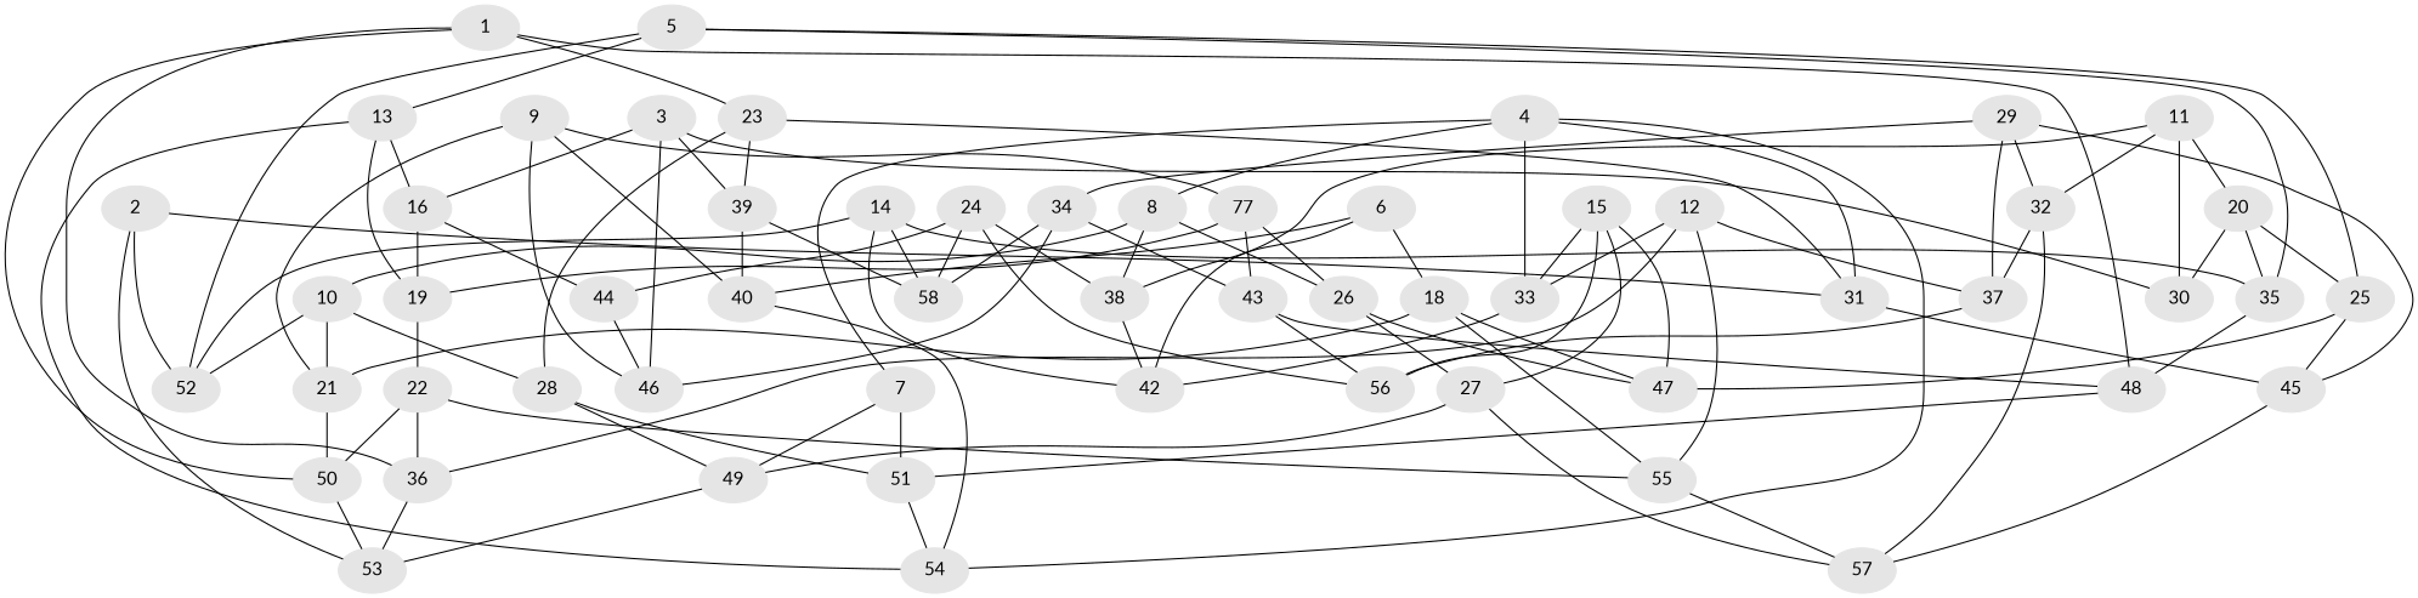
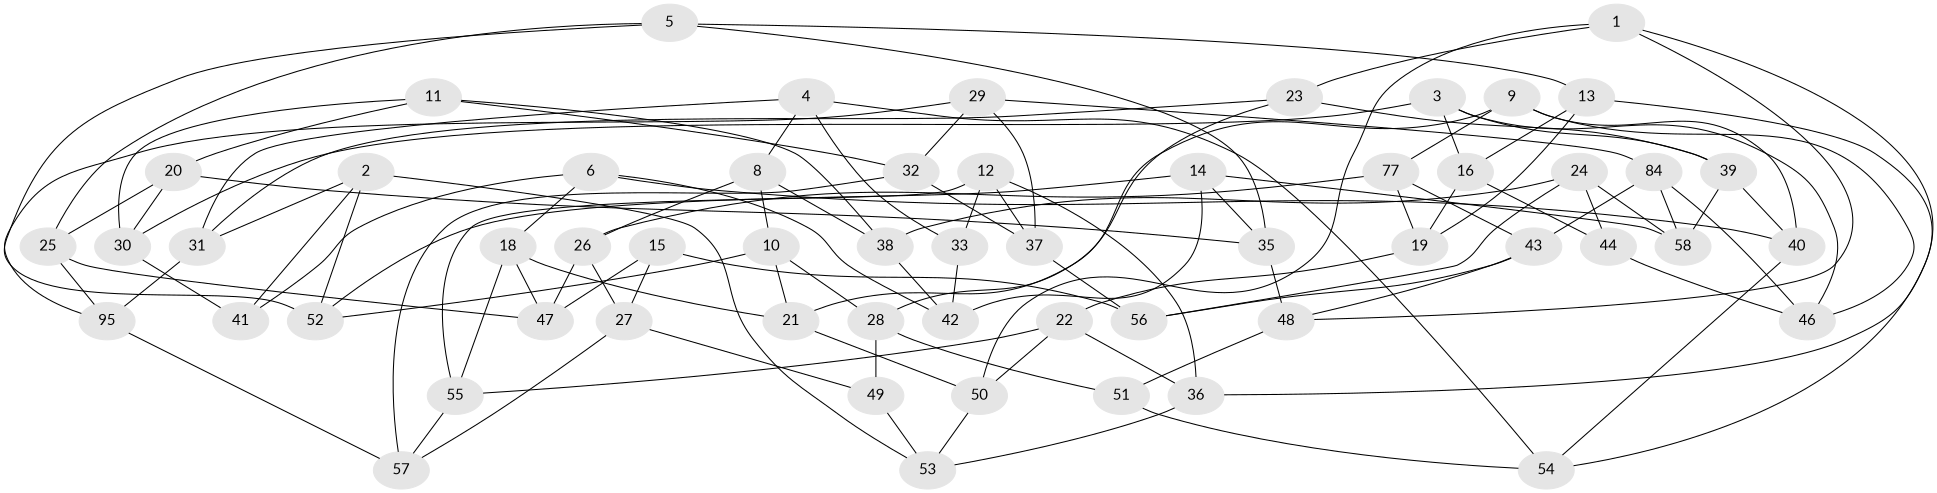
  graph {
    fontname=Lato
    node [color=gray90 fontname=Lato style=filled]
    edge [fontname=Lato]
    1
    23
    36
    48
    50
    31
    39
    28
    53
    51
    2
+   41
    52
-   45
+   45 [label=95]
    3
    16
    30
    46
    19
    44
    40
    58
    4
-   7
    33
    54
    8
    49
    42
    5
    13
    25
    35
    47
    6
    18
    21
    55
    10
    26
    38
    27
    9
    n44 [label=77]
    43
    11
    20
    32
    37
    57
    12
    56
    22
    14
    15
    24
    29
-   34
+   34 [label=84]
    1 -- 23
    1 -- 36
    1 -- 48
    1 -- 50
    23 -- 31
    23 -- 39
    23 -- 28
    36 -- 53
    48 -- 51
    50 -- 53
    31 -- 45
    39 -- 40
    39 -- 58
    28 -- 51
    28 -- 49
    51 -- 54
    2 -- 31
    2 -- 53
+   2 -- 41
    2 -- 52
    45 -- 57
    3 -- 39
    3 -- 16
    3 -- 30
    3 -- 46
    16 -- 19
    16 -- 44
+   30 -- 41
    19 -- 22
    44 -- 46
    40 -- 54
    4 -- 31
-   4 -- 7
    4 -- 33
    4 -- 54
    4 -- 8
-   7 -- 51
-   7 -- 49
    33 -- 42
    8 -- 10
    8 -- 26
    8 -- 38
    49 -- 53
    5 -- 52
    5 -- 13
    5 -- 25
    5 -- 35
    13 -- 16
    13 -- 19
    13 -- 54
    25 -- 45
    25 -- 47
    35 -- 48
+   6 -- 41
    6 -- 40
    6 -- 42
    6 -- 18
    18 -- 47
    18 -- 21
    18 -- 55
    21 -- 50
    55 -- 57
    10 -- 28
    10 -- 52
    10 -- 21
    26 -- 47
    26 -- 27
    38 -- 42
    27 -- 49
    27 -- 57
    9 -- 46
    9 -- 40
    9 -- 21
    9 -- n44
    n44 -- 19
    n44 -- 26
    n44 -- 43
    43 -- 48
    43 -- 56
    11 -- 30
    11 -- 38
    11 -- 20
    11 -- 32
    20 -- 30
    20 -- 25
    20 -- 35
    32 -- 37
    32 -- 57
    37 -- 56
    12 -- 36
    12 -- 33
    12 -- 55
    12 -- 37
    22 -- 36
    22 -- 50
    22 -- 55
    14 -- 52
    14 -- 58
    14 -- 42
    14 -- 35
-   15 -- 33
    15 -- 47
    15 -- 27
    15 -- 56
    24 -- 44
    24 -- 58
    24 -- 38
    24 -- 56
    29 -- 45
    29 -- 32
    29 -- 37
    29 -- 34
    34 -- 46
    34 -- 58
    34 -- 43
  }
